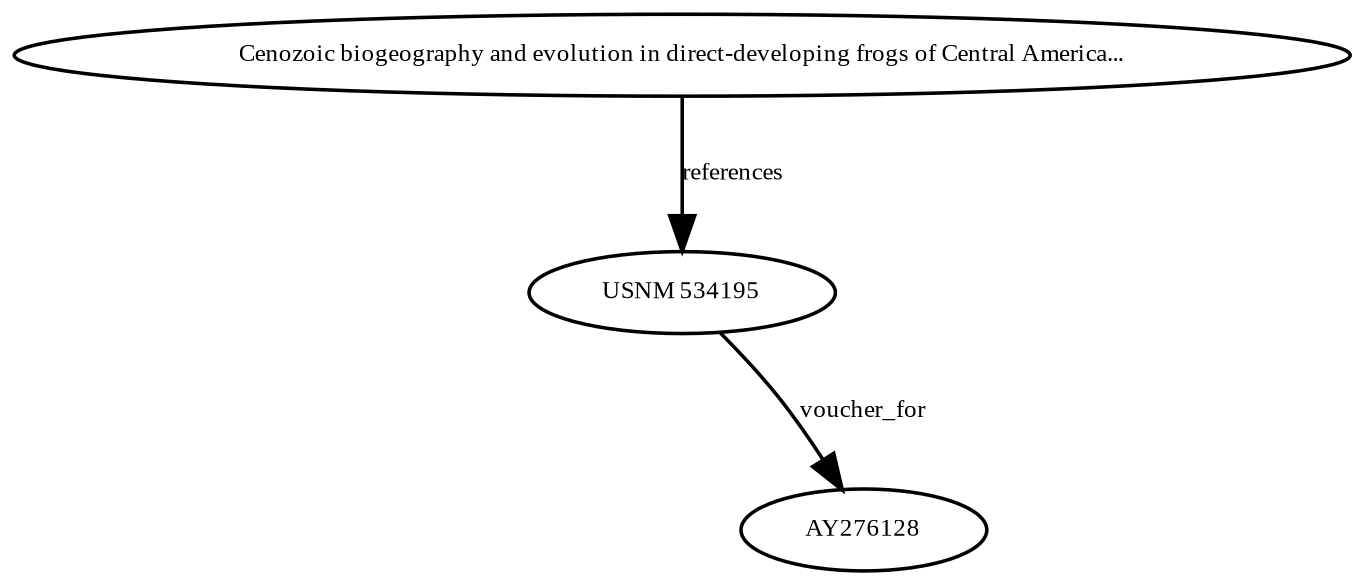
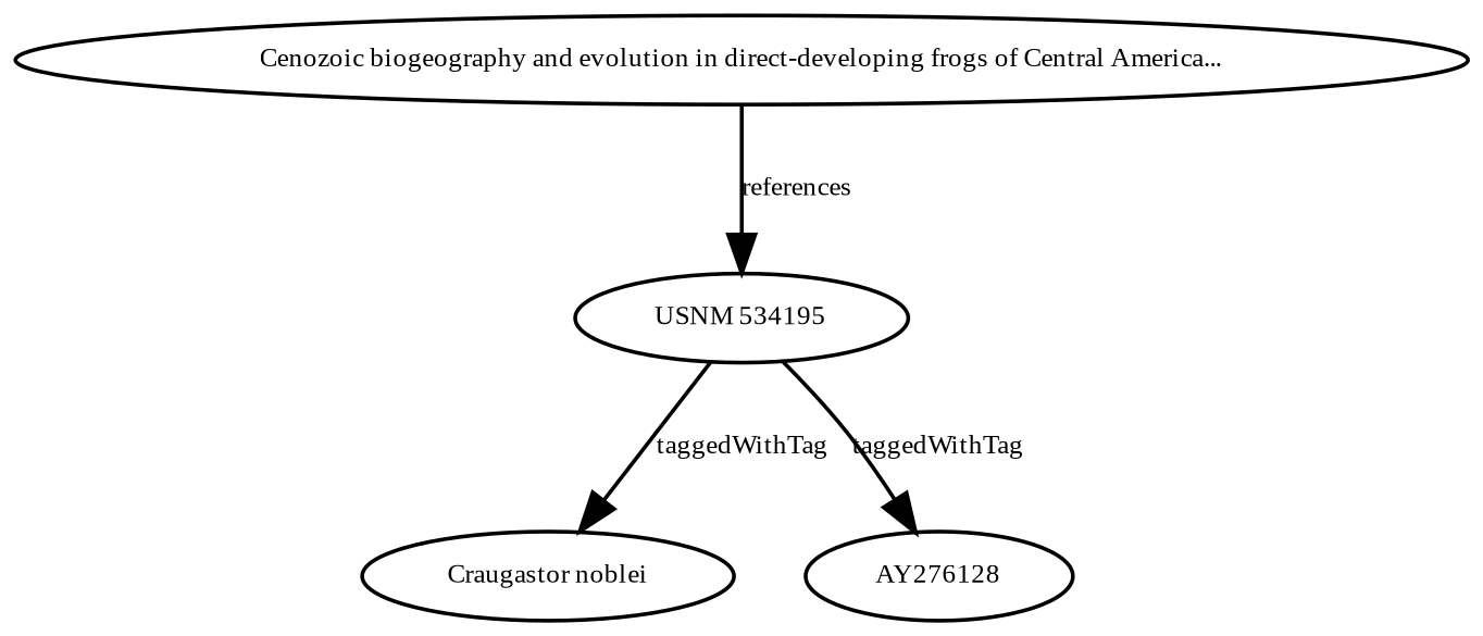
  digraph {
    fontname="Liberation Serif"
    node [fontname="Liberation Serif" fontsize=7]
    edge [fontname="Liberation Serif" fontsize=7]
    n1 [height=0.27433100247 label="USNM 534195" width=0.27433100247]
+   n2 [height=0.27433100247 label="Craugastor noblei" width=0.27433100247]
    n3 [height=0.27433100247 label=AY276128 width=0.27433100247]
    n4 [height=0.27433100247 label="Cenozoic biogeography and evolution in direct-developing frogs of Central America..." width=0.27433100247]
-   n1 -> n3 [label=voucher_for]
+   n1 -> n2 [label=taggedWithTag]
+   n1 -> n3 [label=taggedWithTag]
    n4 -> n1 [label=references]
  }
